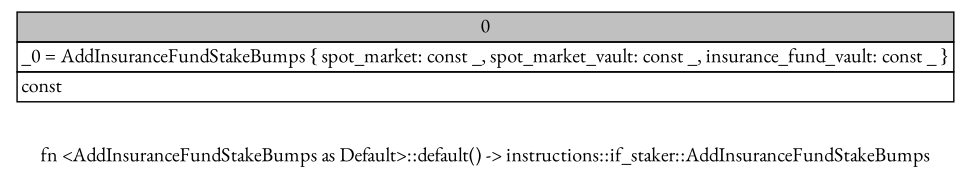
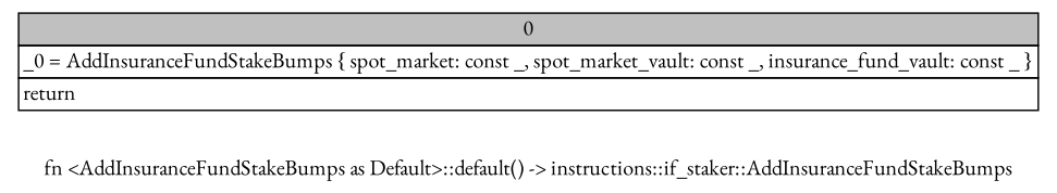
  digraph {
    fontname="EB Garamond"
    label=<fn &lt;AddInsuranceFundStakeBumps as Default&gt;::default() -&gt; instructions::if_staker::AddInsuranceFundStakeBumps<br align="left"/>>
-   n1 [fontname="EB Garamond" label=<<table border="0" cellborder="1" cellspacing="0"><tr><td bgcolor="gray" align="center" colspan="1">0</td></tr><tr><td align="left" balign="left">_0 = AddInsuranceFundStakeBumps { spot_market: const _, spot_market_vault: const _, insurance_fund_vault: const _ }<br/></td></tr><tr><td align="left">const</td></tr></table>> shape=none]
+   n1 [fontname="EB Garamond" label=<<table border="0" cellborder="1" cellspacing="0"><tr><td bgcolor="gray" align="center" colspan="1">0</td></tr><tr><td align="left" balign="left">_0 = AddInsuranceFundStakeBumps { spot_market: const _, spot_market_vault: const _, insurance_fund_vault: const _ }<br/></td></tr><tr><td align="left">return</td></tr></table>> shape=none]
  }
